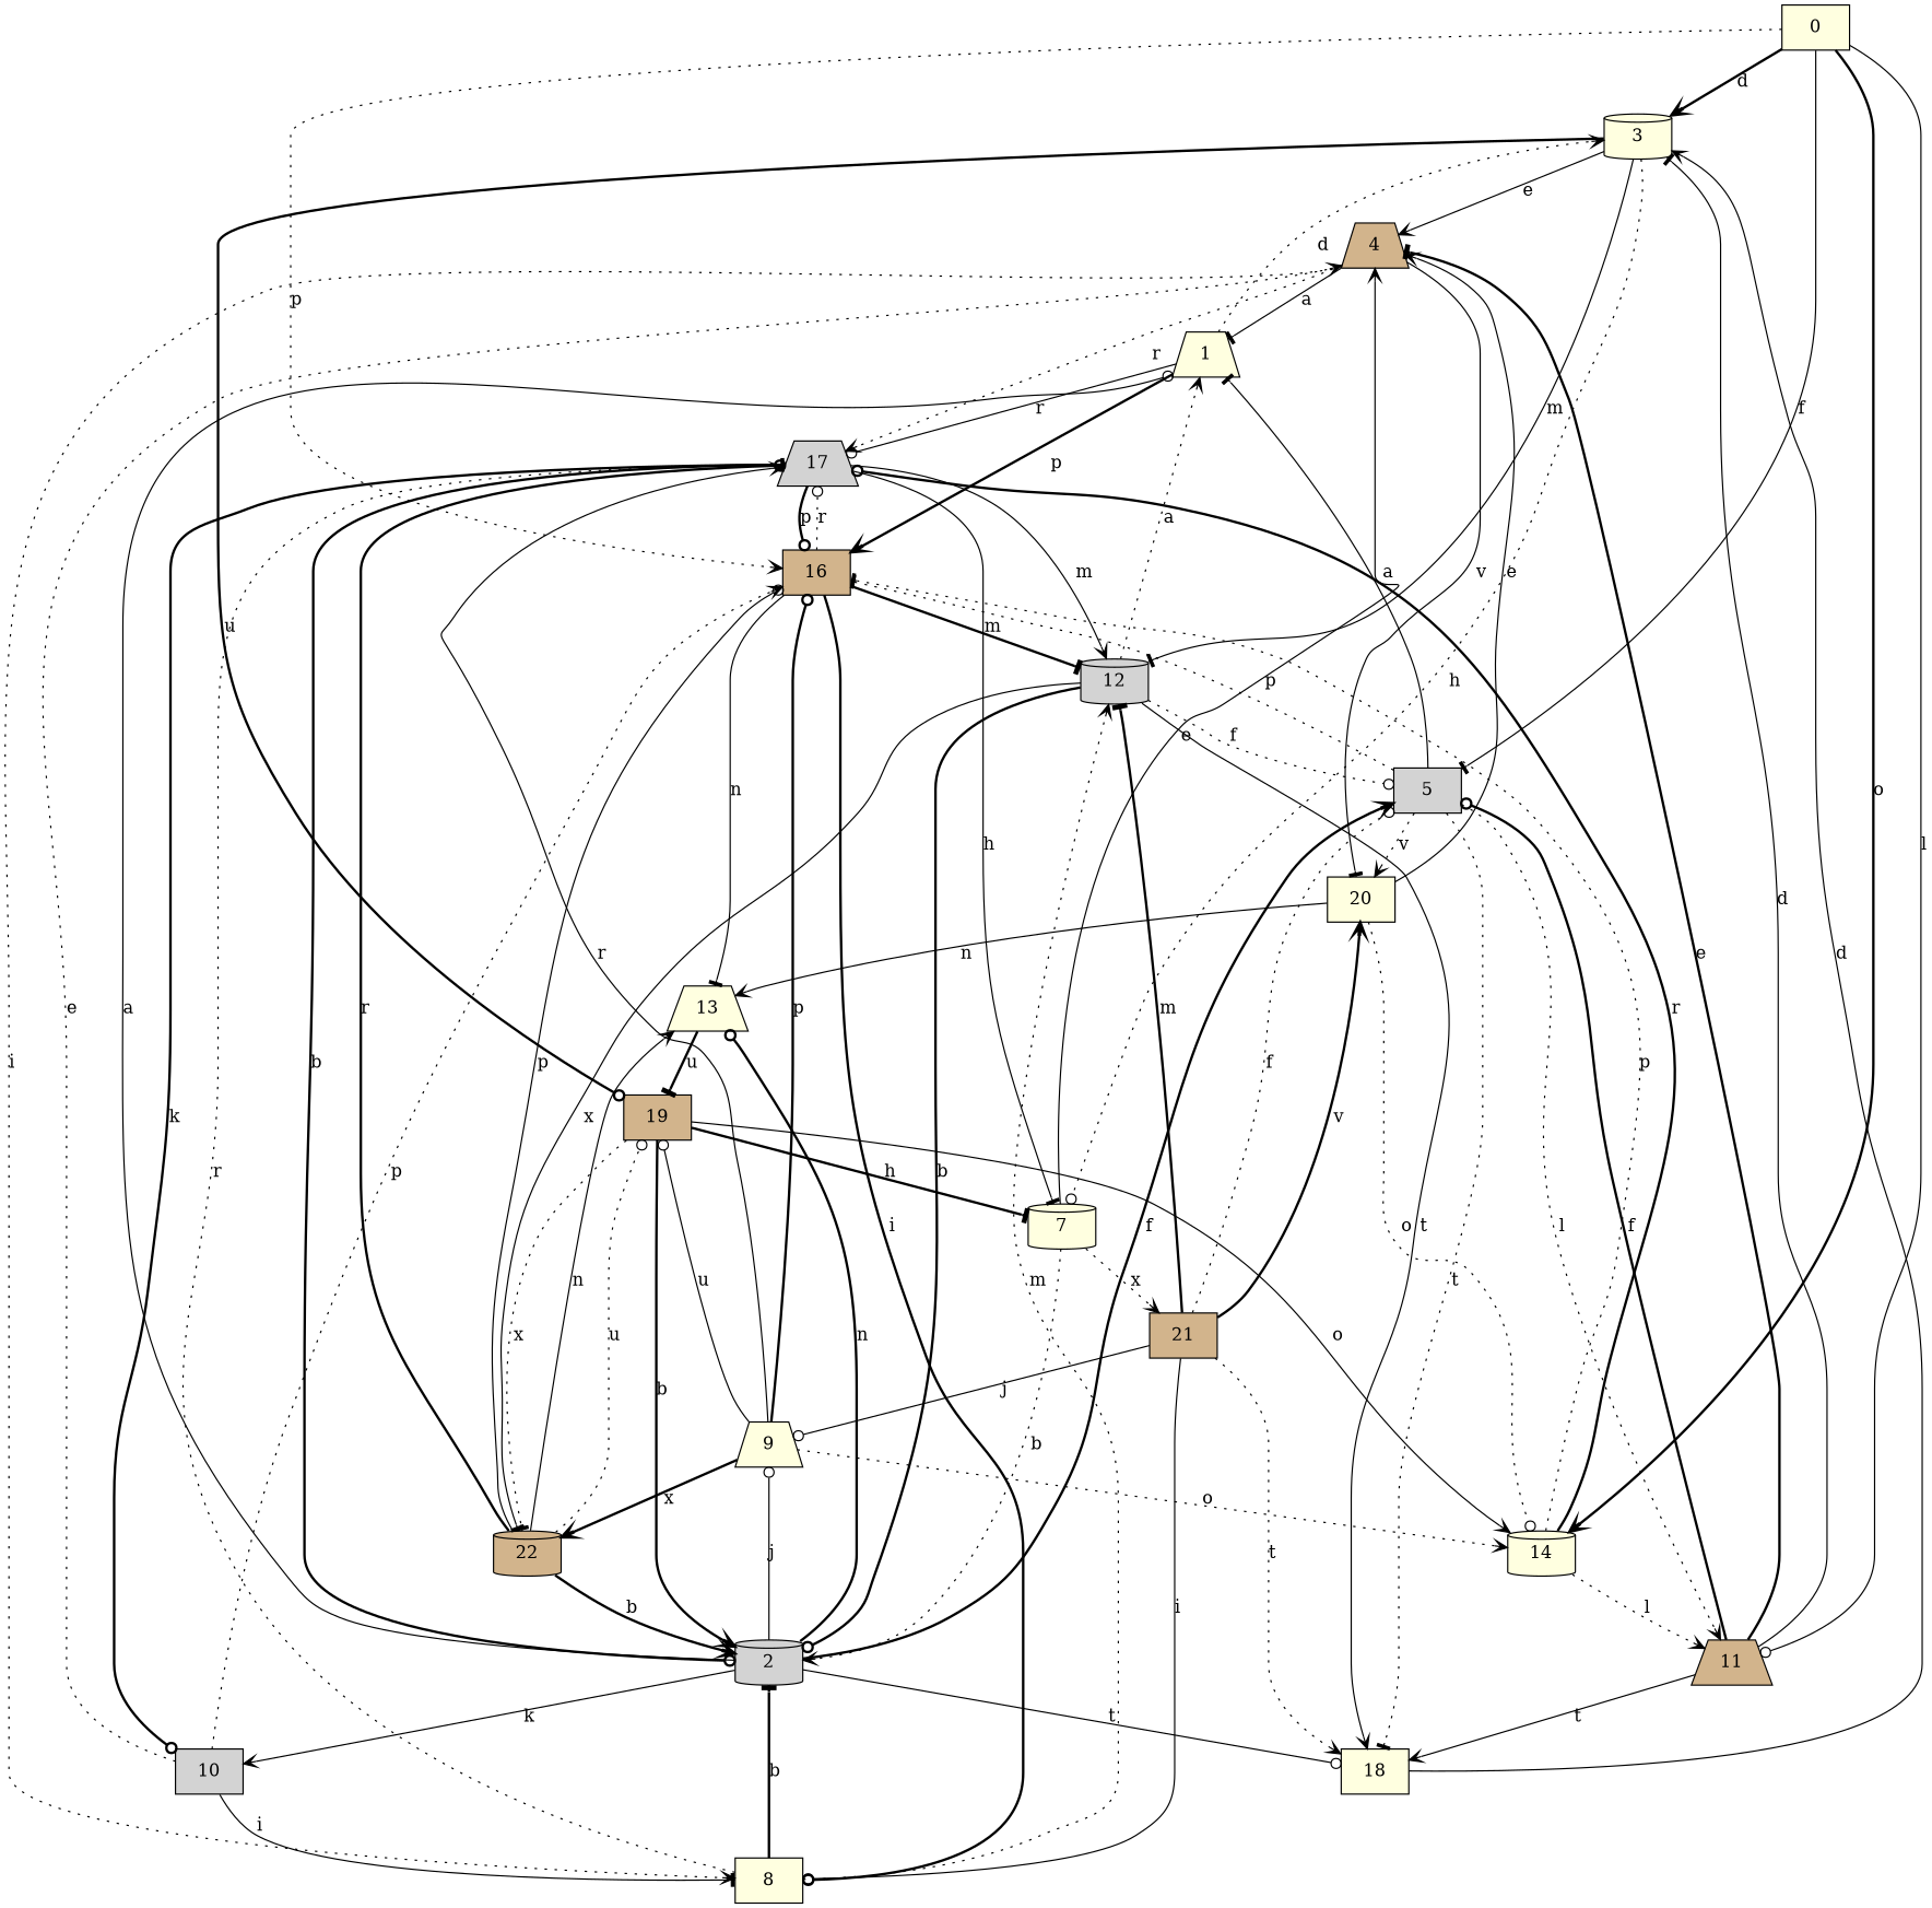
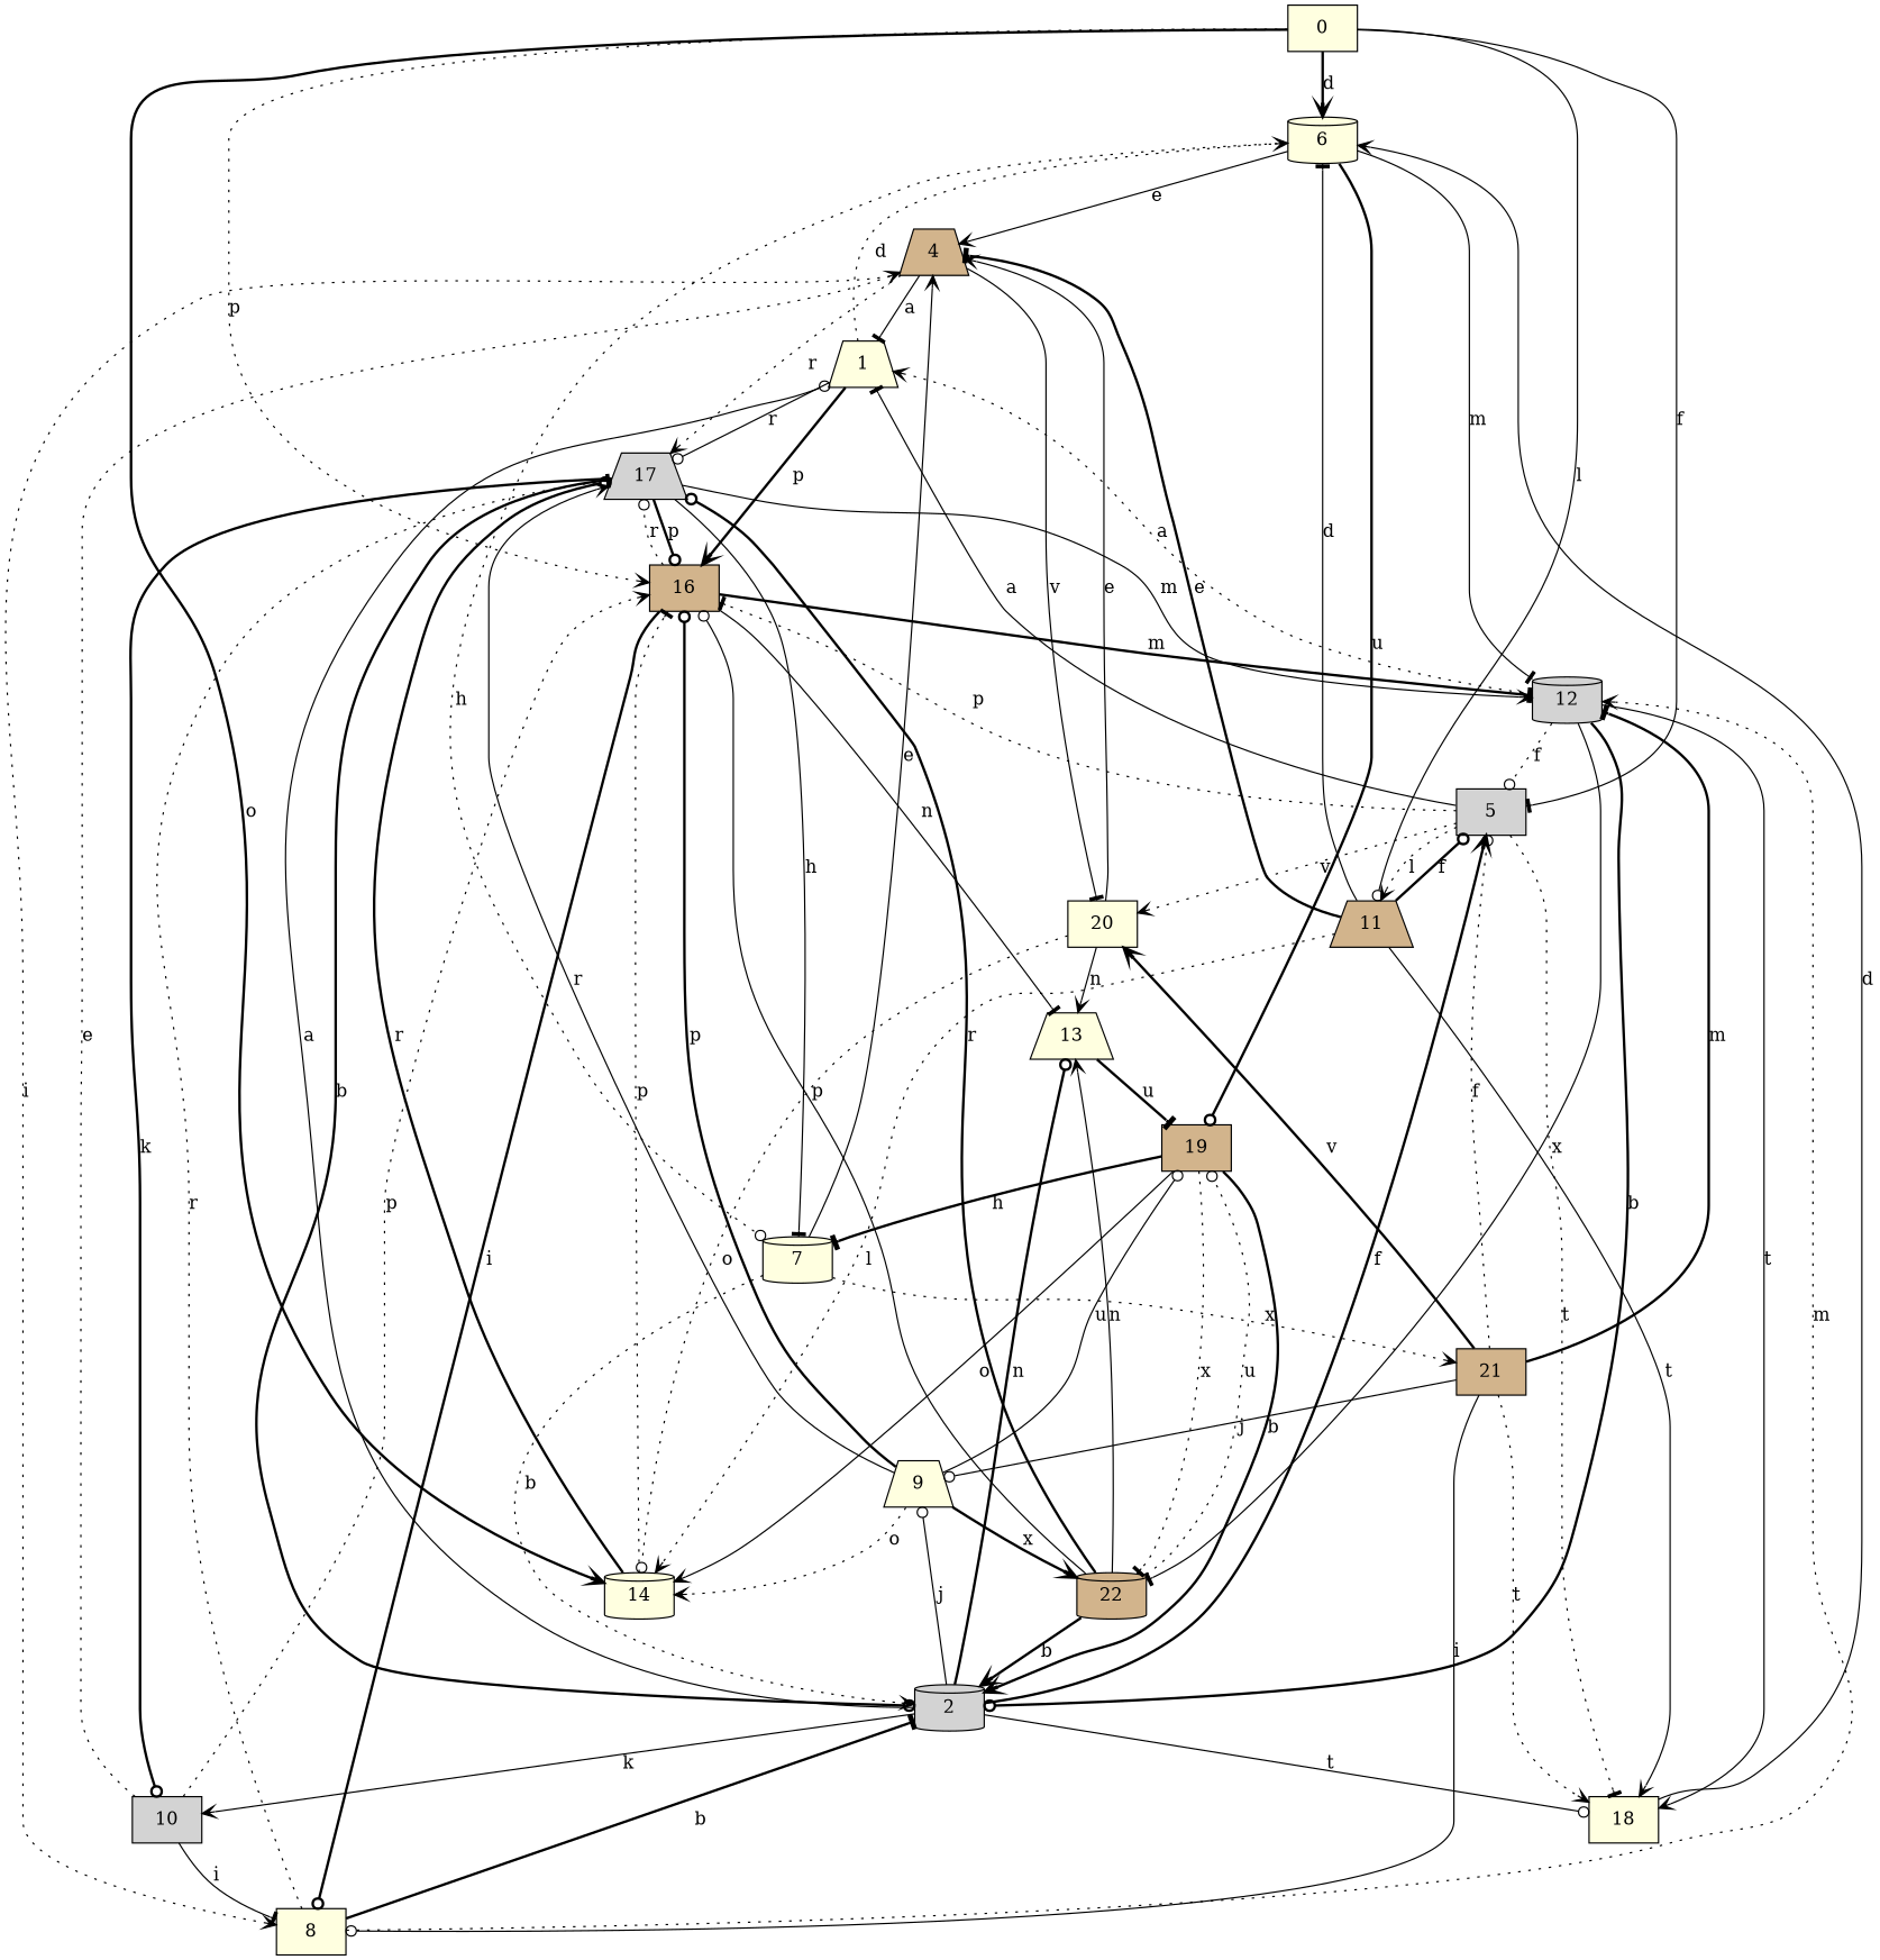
  strict digraph {
    node [fillcolor=lightyellow shape=box style=filled]
    edge [arrowhead=vee style=solid]
-   3 [shape=cylinder]
+   3 [shape=cylinder label=6]
    0
    5 [fillcolor=lightgrey]
    11 [fillcolor=tan shape=trapezium]
    14 [shape=cylinder]
    16 [fillcolor=tan]
    4 [fillcolor=tan shape=trapezium]
    7 [shape=cylinder]
    12 [fillcolor=lightgrey shape=cylinder]
    19 [fillcolor=tan]
    1 [shape=trapezium]
    18
    20
    17 [fillcolor=lightgrey shape=trapezium]
    13 [shape=trapezium]
    8
    2 [fillcolor=lightgrey shape=cylinder]
    10 [fillcolor=lightgrey]
    9 [shape=trapezium]
    22 [fillcolor=tan shape=cylinder]
    21 [fillcolor=tan]
    3 -> 4 [label=e]
    3 -> 7 [arrowhead=odot label=h style=dotted]
    3 -> 12 [arrowhead=tee label=m]
    3 -> 19 [arrowhead=odot label=u style=bold]
    0 -> 3 [label=d style=bold]
    0 -> 5 [arrowhead=tee label=f]
    0 -> 11 [arrowhead=odot label=l]
    0 -> 14 [label=o style=bold]
    0 -> 16 [label=p style=dotted]
    5 -> 11 [label=l style=dotted]
    5 -> 16 [arrowhead=tee label=p style=dotted]
    5 -> 1 [arrowhead=tee label=a]
    5 -> 18 [arrowhead=tee label=t style=dotted]
    5 -> 20 [label=v style=dotted]
    11 -> 3 [arrowhead=tee label=d]
    11 -> 5 [arrowhead=odot label=f style=bold]
    11 -> 4 [arrowhead=tee label=e style=bold]
    11 -> 18 [label=t]
-   14 -> 11 [label=l style=dotted]
+   11 -> 14 [label=l style=dotted]
    14 -> 16 [arrowhead=tee label=p style=dotted]
    14 -> 17 [arrowhead=odot label=r style=bold]
    16 -> 12 [arrowhead=tee label=m style=bold]
    16 -> 17 [arrowhead=odot label=r style=dotted]
    16 -> 13 [arrowhead=tee label=n]
    16 -> 8 [arrowhead=odot label=i style=bold]
    4 -> 1 [arrowhead=tee label=a]
    4 -> 20 [arrowhead=tee label=v]
    4 -> 17 [label=r style=dotted]
    4 -> 8 [label=i style=dotted]
    7 -> 4 [label=e]
    7 -> 2 [label=b style=dotted]
    7 -> 21 [label=x style=dotted]
    12 -> 5 [arrowhead=odot label=f style=dotted]
    12 -> 1 [label=a style=dotted]
    12 -> 18 [label=t]
    12 -> 2 [arrowhead=odot label=b style=bold]
    12 -> 22 [arrowhead=tee label=x]
    19 -> 14 [label=o]
    19 -> 7 [arrowhead=tee label=h style=bold]
    19 -> 2 [label=b style=bold]
    19 -> 22 [arrowhead=tee label=x style=dotted]
    1 -> 3 [label=d style=dotted]
    1 -> 16 [label=p style=bold]
    1 -> 17 [arrowhead=odot label=r]
    18 -> 3 [label=d]
    20 -> 14 [arrowhead=odot label=o style=dotted]
    20 -> 4 [label=e]
    20 -> 13 [label=n]
    17 -> 16 [arrowhead=odot label=p style=bold]
    17 -> 7 [arrowhead=tee label=h]
    17 -> 12 [label=m]
    17 -> 2 [arrowhead=odot label=b style=bold]
    17 -> 10 [arrowhead=odot label=k style=bold]
    13 -> 19 [arrowhead=tee label=u style=bold]
    8 -> 12 [label=m style=dotted]
    8 -> 17 [arrowhead=tee label=r style=dotted]
    8 -> 2 [arrowhead=tee label=b style=bold]
    2 -> 5 [label=f style=bold]
    2 -> 1 [arrowhead=odot label=a]
    2 -> 18 [arrowhead=odot label=t]
    2 -> 13 [arrowhead=odot label=n style=bold]
    2 -> 10 [label=k]
    2 -> 9 [arrowhead=odot label=j]
    10 -> 16 [label=p style=dotted]
    10 -> 4 [label=e style=dotted]
    10 -> 8 [arrowhead=tee label=i]
    9 -> 14 [label=o style=dotted]
    9 -> 16 [arrowhead=odot label=p style=bold]
    9 -> 19 [arrowhead=odot label=u]
    9 -> 17 [label=r]
    9 -> 22 [label=x style=bold]
    22 -> 16 [arrowhead=odot label=p]
    22 -> 19 [arrowhead=odot label=u style=dotted]
    22 -> 17 [arrowhead=odot label=r style=bold]
    22 -> 13 [label=n]
    22 -> 2 [label=b style=bold]
    21 -> 5 [arrowhead=odot label=f style=dotted]
    21 -> 12 [arrowhead=tee label=m style=bold]
    21 -> 18 [label=t style=dotted]
    21 -> 20 [label=v style=bold]
    21 -> 8 [arrowhead=odot label=i]
    21 -> 9 [arrowhead=odot label=j]
  }
